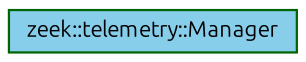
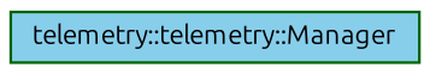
  digraph {
    rankdir=LR
    fontname=Ubuntu
-   n1 [color=darkgreen fillcolor=skyblue fontname=Ubuntu fontsize=10 height=0.2 label="zeek::telemetry::Manager" shape=record style=filled width=0.4]
+   n1 [color=darkgreen fillcolor=skyblue fontname=Ubuntu fontsize=10 height=0.2 label="telemetry::telemetry::Manager" shape=record style=filled width=0.4]
  }
